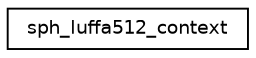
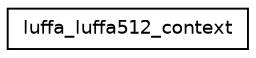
  digraph {
    rankdir=LR
-   n1 [color=black fillcolor=white fontname=Helvetica fontsize=10 height=0.2 label=sph_luffa512_context shape=record style=filled width=0.4]
+   n1 [color=black fillcolor=white fontname=Helvetica fontsize=10 height=0.2 label=luffa_luffa512_context shape=record style=filled width=0.4]
  }
